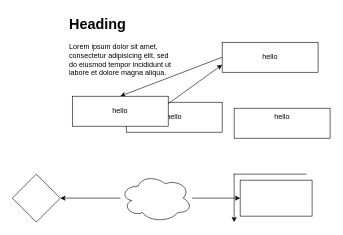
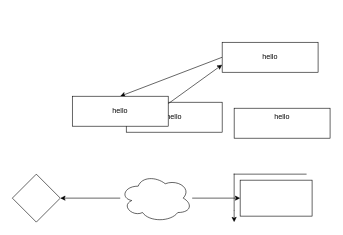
  <mxCell id="0" />
  <mxCell id="1" parent="0" />
  <mxCell id="2" style="edgeStyle=none;html=1;exitX=0;exitY=0.5;exitDx=0;exitDy=0;entryX=0.5;entryY=0;entryDx=0;entryDy=0;" edge="1" parent="1" source="3" target="7"><mxGeometry relative="1" as="geometry" /></mxCell>
  <mxCell id="3" value="hello" style="rounded=0;whiteSpace=wrap;html=1;verticalAlign=middle;" vertex="1" parent="1"><mxGeometry x="370" y="70" width="160" height="50" as="geometry" /></mxCell>
  <mxCell id="4" value="hello" style="rounded=0;whiteSpace=wrap;html=1;verticalAlign=top;" vertex="1" parent="1"><mxGeometry x="390" y="180" width="160" height="50" as="geometry" /></mxCell>
  <mxCell id="5" value="hello" style="rounded=0;whiteSpace=wrap;html=1;verticalAlign=middle;" vertex="1" parent="1"><mxGeometry x="210" y="170" width="160" height="50" as="geometry" /></mxCell>
  <mxCell id="6" style="edgeStyle=none;html=1;exitX=1;exitY=0.25;exitDx=0;exitDy=0;entryX=0;entryY=0.75;entryDx=0;entryDy=0;" edge="1" parent="1" source="7" target="3"><mxGeometry relative="1" as="geometry" /></mxCell>
  <mxCell id="7" value="hello" style="rounded=0;whiteSpace=wrap;html=1;verticalAlign=middle;" vertex="1" parent="1"><mxGeometry x="120" y="160" width="160" height="50" as="geometry" /></mxCell>
- <mxCell id="8" value="&lt;h1&gt;Heading&lt;/h1&gt;&lt;p&gt;Lorem ipsum dolor sit amet, consectetur adipisicing elit, sed do eiusmod tempor incididunt ut labore et dolore magna aliqua.&lt;/p&gt;" style="text;html=1;strokeColor=none;fillColor=none;spacing=5;spacingTop=-20;whiteSpace=wrap;overflow=hidden;rounded=0;" vertex="1" parent="1"><mxGeometry x="110" y="20" width="190" height="120" as="geometry" /></mxCell>
  <mxCell id="9" value="" style="edgeStyle=none;html=1;" edge="1" parent="1" source="11" target="12"><mxGeometry relative="1" as="geometry" /></mxCell>
  <mxCell id="10" value="" style="edgeStyle=none;html=1;" edge="1" parent="1" source="11" target="13"><mxGeometry relative="1" as="geometry" /></mxCell>
  <mxCell id="11" value="" style="ellipse;shape=cloud;whiteSpace=wrap;html=1;" vertex="1" parent="1"><mxGeometry x="200" y="290" width="120" height="80" as="geometry" /></mxCell>
  <mxCell id="12" value="" style="whiteSpace=wrap;html=1;" vertex="1" parent="1"><mxGeometry x="400" y="300" width="120" height="60" as="geometry" /></mxCell>
  <mxCell id="13" value="" style="rhombus;whiteSpace=wrap;html=1;" vertex="1" parent="1"><mxGeometry x="20" y="290" width="80" height="80" as="geometry" /></mxCell>
  <mxCell id="14" style="edgeStyle=none;html=1;exitX=0;exitY=1;exitDx=0;exitDy=0;" edge="1" parent="1" source="15"><mxGeometry relative="1" as="geometry"><mxPoint x="390" y="370" as="targetPoint" /></mxGeometry></mxCell>
  <mxCell id="15" value="" style="shape=partialRectangle;whiteSpace=wrap;html=1;bottom=0;right=0;fillColor=none;" vertex="1" parent="1"><mxGeometry x="390" y="290" width="120" height="60" as="geometry" /></mxCell>
